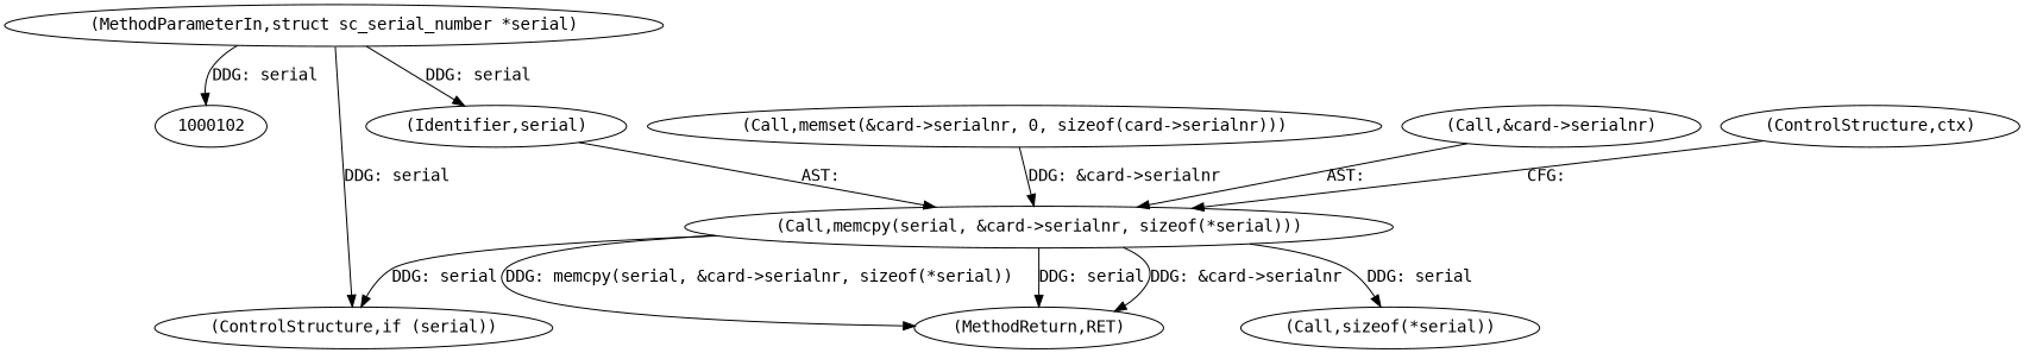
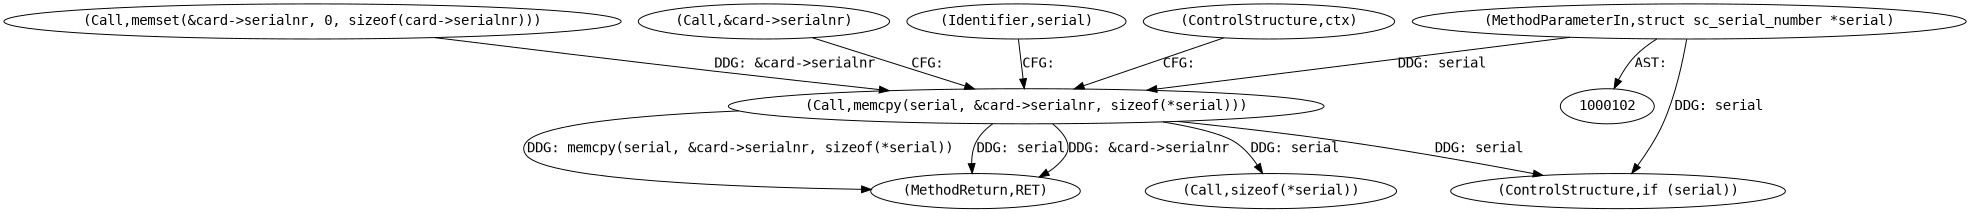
  digraph {
    fontname="DejaVu Sans Mono"
    node [fontname="DejaVu Sans Mono"]
    edge [fontname="DejaVu Sans Mono"]
    n1 [label="(MethodParameterIn,struct sc_serial_number *serial)"]
    n2 [label="(Call,memcpy(serial, &card->serialnr, sizeof(*serial)))"]
    1000102
    n4 [label="(ControlStructure,if (serial))"]
    n5 [label="(MethodReturn,RET)"]
    n6 [label="(Call,sizeof(*serial))"]
    n7 [label="(Call,memset(&card->serialnr, 0, sizeof(card->serialnr)))"]
    n8 [label="(Call,&card->serialnr)"]
    n9 [label="(Identifier,serial)"]
    n10 [label="(ControlStructure,ctx)"]
-   n1 -> n9 [label="DDG: serial"]
-   n1 -> 1000102 [label="DDG: serial"]
+   n1 -> n2 [label="DDG: serial"]
+   n1 -> 1000102 [label="AST: "]
    n1 -> n4 [label="DDG: serial"]
    n2 -> n4 [label="DDG: serial"]
    n2 -> n5 [label="DDG: memcpy(serial, &card->serialnr, sizeof(*serial))"]
    n2 -> n5 [label="DDG: serial"]
    n2 -> n5 [label="DDG: &card->serialnr"]
    n2 -> n6 [label="DDG: serial"]
    n7 -> n2 [label="DDG: &card->serialnr"]
-   n8 -> n2 [label="AST: "]
-   n9 -> n2 [label="AST: "]
+   n8 -> n2 [label="CFG: "]
+   n9 -> n2 [label="CFG: "]
    n10 -> n2 [label="CFG: "]
  }
